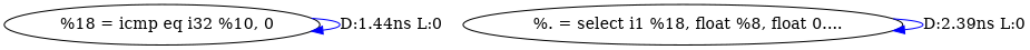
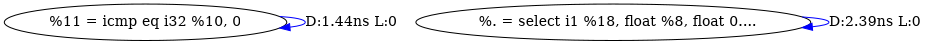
  digraph {
    edge [color=blue]
-   n1 [label="  %18 = icmp eq i32 %10, 0"]
+   n1 [label="%11 = icmp eq i32 %10, 0"]
    n2 [label="  %. = select i1 %18, float %8, float 0...."]
    n1 -> n1 [label="D:1.44ns L:0"]
    n2 -> n2 [label="D:2.39ns L:0"]
  }
